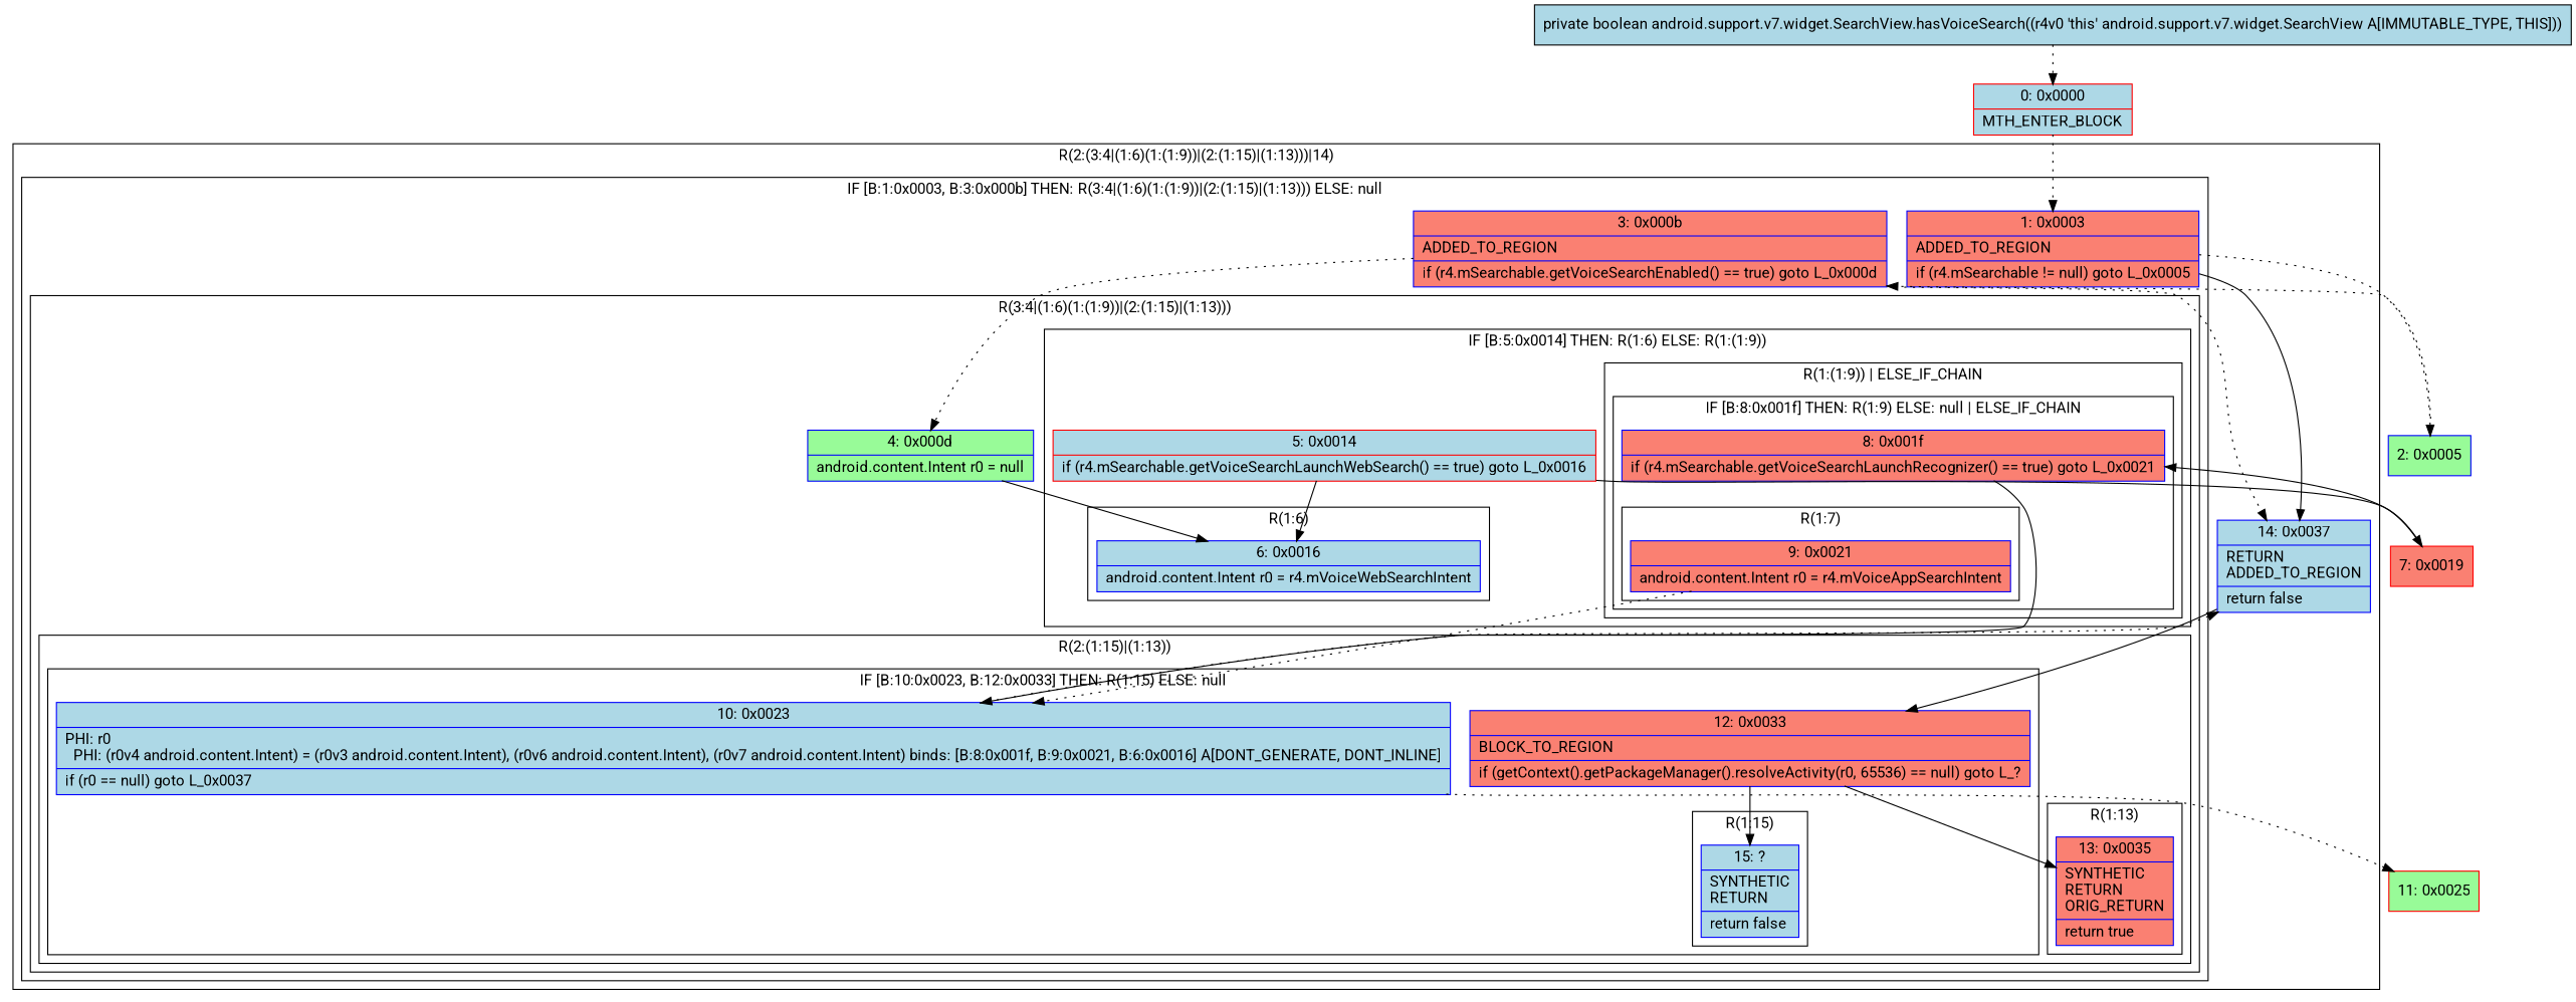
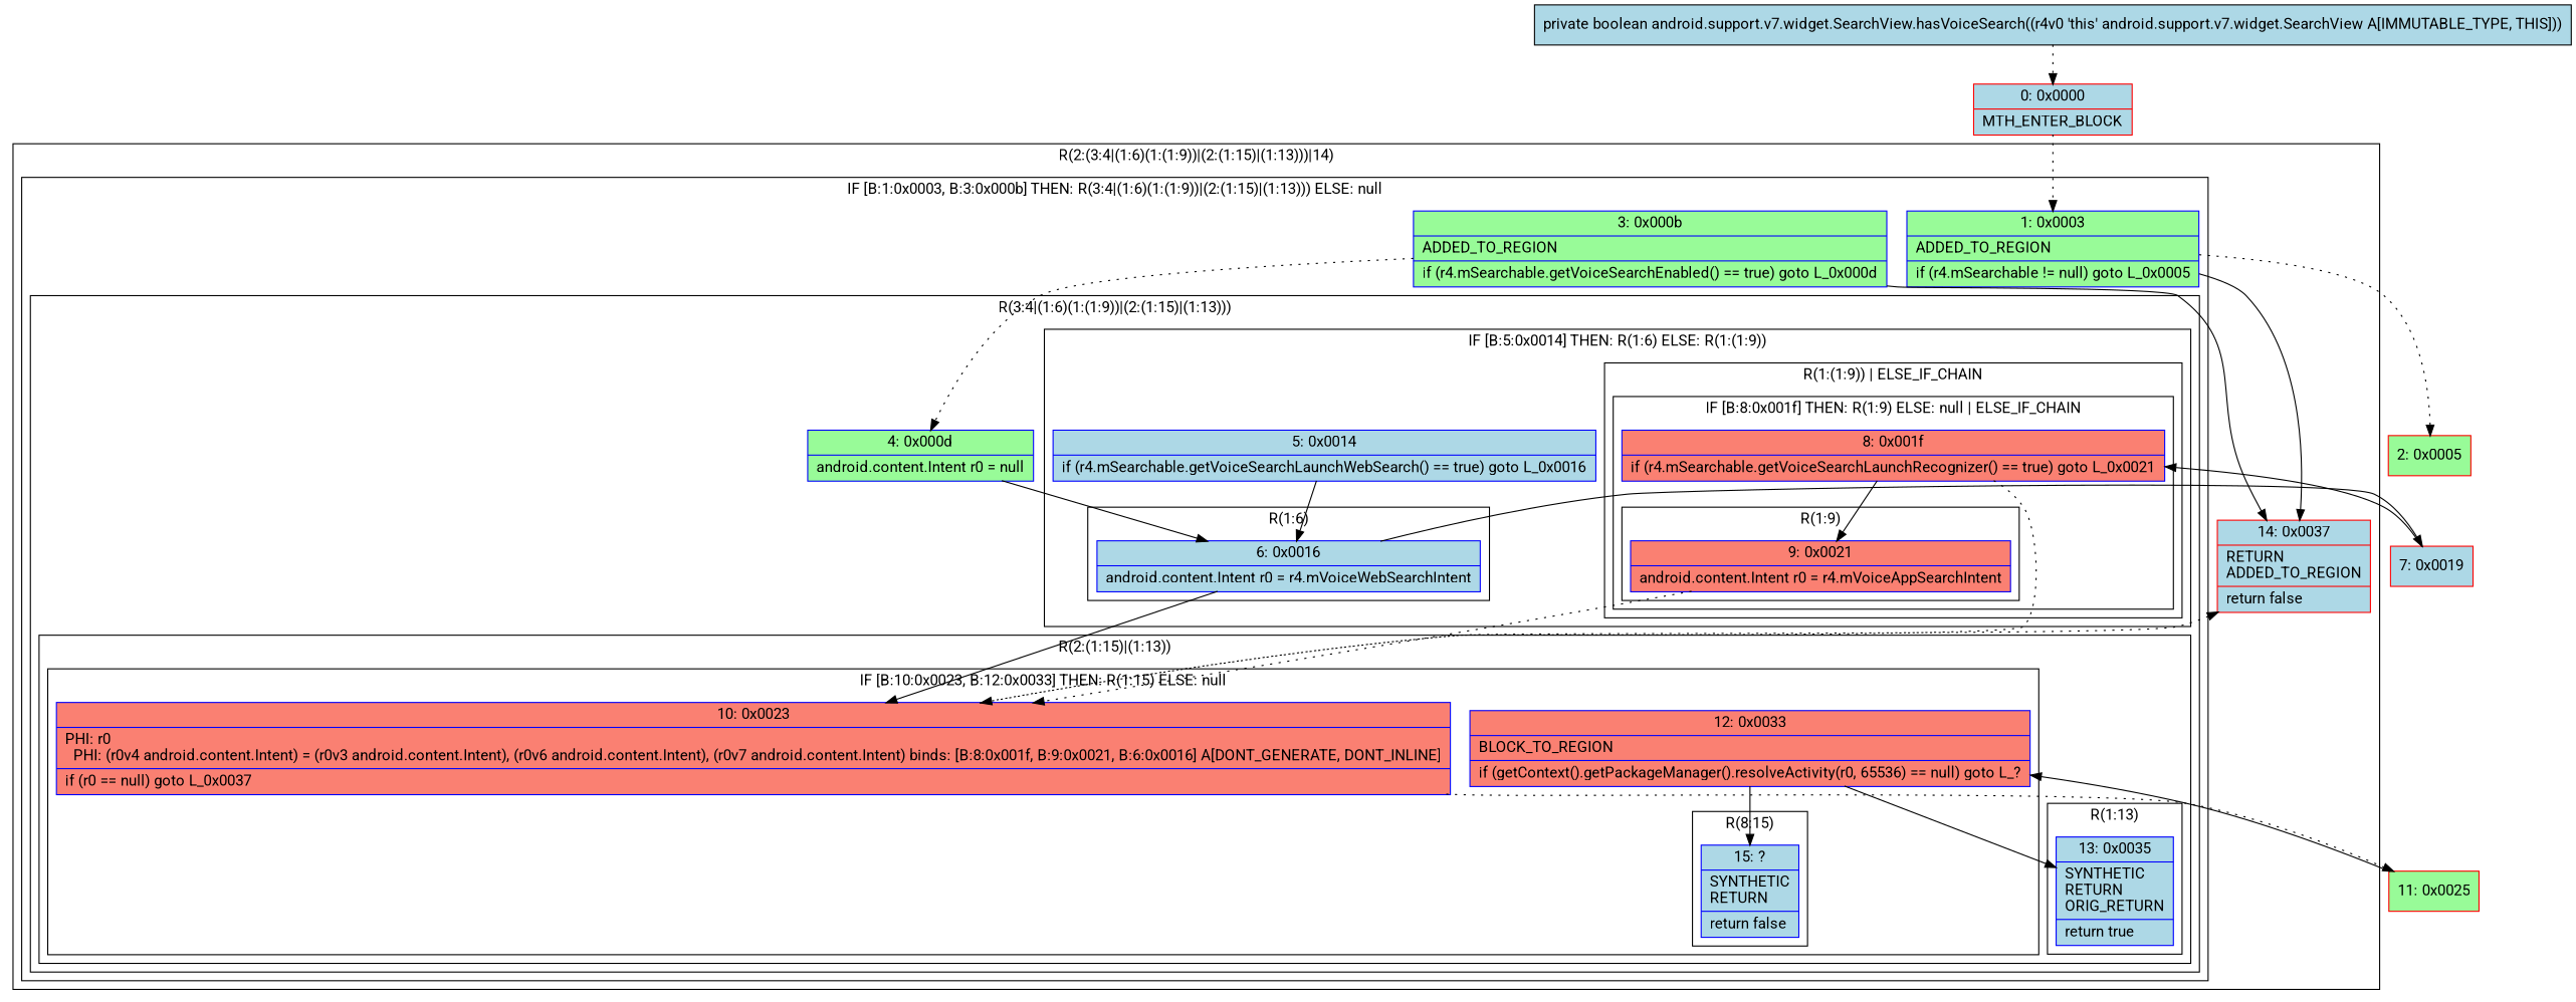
  digraph {
    fontname=Roboto
    node [color=blue fillcolor=lightblue fontname=Roboto shape=record style=filled]
    edge [fontname=Roboto style=solid]
    n1 [label="{6\:\ 0x0016|android.content.Intent r0 = r4.mVoiceWebSearchIntent\l}"]
    n2 [fillcolor=salmon label="{9\:\ 0x0021|android.content.Intent r0 = r4.mVoiceAppSearchIntent\l}"]
    n3 [fillcolor=salmon label="{8\:\ 0x001f|if (r4.mSearchable.getVoiceSearchLaunchRecognizer() == true) goto L_0x0021\l}"]
-   n4 [color=red label="{5\:\ 0x0014|if (r4.mSearchable.getVoiceSearchLaunchWebSearch() == true) goto L_0x0016\l}"]
+   n4 [label="{5\:\ 0x0014|if (r4.mSearchable.getVoiceSearchLaunchWebSearch() == true) goto L_0x0016\l}"]
    n5 [label="{15\:\ ?|SYNTHETIC\lRETURN\l|return false\l}"]
-   n6 [label="{10\:\ 0x0023|PHI: r0 \l  PHI: (r0v4 android.content.Intent) = (r0v3 android.content.Intent), (r0v6 android.content.Intent), (r0v7 android.content.Intent) binds: [B:8:0x001f, B:9:0x0021, B:6:0x0016] A[DONT_GENERATE, DONT_INLINE]\l|if (r0 == null) goto L_0x0037\l}"]
+   n6 [fillcolor=salmon label="{10\:\ 0x0023|PHI: r0 \l  PHI: (r0v4 android.content.Intent) = (r0v3 android.content.Intent), (r0v6 android.content.Intent), (r0v7 android.content.Intent) binds: [B:8:0x001f, B:9:0x0021, B:6:0x0016] A[DONT_GENERATE, DONT_INLINE]\l|if (r0 == null) goto L_0x0037\l}"]
    n7 [fillcolor=salmon label="{12\:\ 0x0033|BLOCK_TO_REGION\l|if (getContext().getPackageManager().resolveActivity(r0, 65536) == null) goto L_?\l}"]
-   n8 [fillcolor=salmon label="{13\:\ 0x0035|SYNTHETIC\lRETURN\lORIG_RETURN\l|return true\l}"]
+   n8 [label="{13\:\ 0x0035|SYNTHETIC\lRETURN\lORIG_RETURN\l|return true\l}"]
    n9 [fillcolor=palegreen label="{4\:\ 0x000d|android.content.Intent r0 = null\l}"]
-   n10 [fillcolor=salmon label="{1\:\ 0x0003|ADDED_TO_REGION\l|if (r4.mSearchable != null) goto L_0x0005\l}"]
-   n11 [fillcolor=salmon label="{3\:\ 0x000b|ADDED_TO_REGION\l|if (r4.mSearchable.getVoiceSearchEnabled() == true) goto L_0x000d\l}"]
-   n12 [label="{14\:\ 0x0037|RETURN\lADDED_TO_REGION\l|return false\l}"]
-   n13 [color=red fillcolor=salmon label="{7\:\ 0x0019}"]
+   n10 [fillcolor=palegreen label="{1\:\ 0x0003|ADDED_TO_REGION\l|if (r4.mSearchable != null) goto L_0x0005\l}"]
+   n11 [fillcolor=palegreen label="{3\:\ 0x000b|ADDED_TO_REGION\l|if (r4.mSearchable.getVoiceSearchEnabled() == true) goto L_0x000d\l}"]
+   n12 [color=red label="{14\:\ 0x0037|RETURN\lADDED_TO_REGION\l|return false\l}"]
+   n13 [color=red label="{7\:\ 0x0019}"]
    n14 [color=red fillcolor=palegreen label="{11\:\ 0x0025}"]
-   n15 [fillcolor=palegreen label="{2\:\ 0x0005}"]
+   n15 [color=red fillcolor=palegreen label="{2\:\ 0x0005}"]
    n16 [color=red label="{0\:\ 0x0000|MTH_ENTER_BLOCK\l}"]
    n17 [label="{private boolean android.support.v7.widget.SearchView.hasVoiceSearch((r4v0 'this' android.support.v7.widget.SearchView A[IMMUTABLE_TYPE, THIS])) }" color=""]
    subgraph cluster_1 {
      label="R(2:(3:4|(1:6)(1:(1:9))|(2:(1:15)|(1:13)))|14)"
      n12
      subgraph cluster_2 {
        label="IF [B:1:0x0003, B:3:0x000b] THEN: R(3:4|(1:6)(1:(1:9))|(2:(1:15)|(1:13))) ELSE: null"
        n10
        n11
        subgraph cluster_3 {
          label="R(3:4|(1:6)(1:(1:9))|(2:(1:15)|(1:13)))"
          n9
          subgraph cluster_4 {
            label="IF [B:5:0x0014] THEN: R(1:6) ELSE: R(1:(1:9))"
            n4
            subgraph cluster_5 {
              label="R(1:6)"
              n1
            }
            subgraph cluster_6 {
              label="R(1:(1:9)) | ELSE_IF_CHAIN\l"
              subgraph cluster_7 {
                label="IF [B:8:0x001f] THEN: R(1:9) ELSE: null | ELSE_IF_CHAIN\l"
                n3
                subgraph cluster_8 {
-                 label="R(1:7)"
+                 label="R(1:9)"
                  n2
                }
              }
            }
          }
          subgraph cluster_9 {
            label="R(2:(1:15)|(1:13))"
            subgraph cluster_10 {
              label="IF [B:10:0x0023, B:12:0x0033] THEN: R(1:15) ELSE: null"
              n6
              n7
              subgraph cluster_11 {
-               label="R(1:15)"
+               label="R(8:15)"
                n5
              }
            }
            subgraph cluster_12 {
              label="R(1:13)"
              n8
            }
          }
        }
      }
    }
+   n1 -> n6
    n2 -> n6 [style=dotted]
-   n3 -> n6
+   n3 -> n2
+   n3 -> n6 [style=dotted]
    n4 -> n1
-   n4 -> n13
+   n1 -> n13
    n6 -> n12 [style=dotted]
    n6 -> n14 [style=dotted]
    n7 -> n5
    n7 -> n8
    n9 -> n1
    n10 -> n12
    n10 -> n15 [style=dotted]
    n11 -> n9 [style=dotted]
-   n11 -> n12 [style=dotted]
+   n11 -> n12
    n13 -> n3
-   n12 -> n7
-   n15 -> n11 [style=dotted]
+   n14 -> n7
    n16 -> n10 [style=dotted]
    n17 -> n16 [style=dotted]
  }
